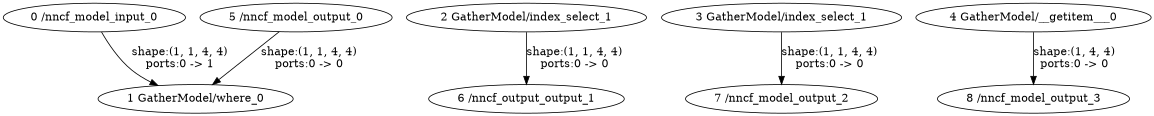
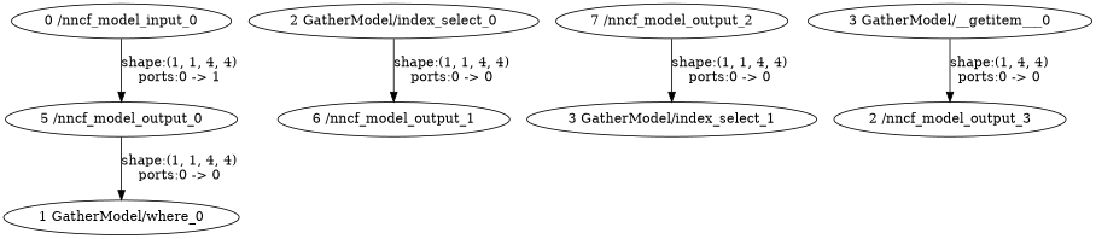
  strict digraph {
    node [type=nncf_model_output]
    edge [style=solid]
    "0 /nncf_model_input_0" [type=nncf_model_input]
    "1 GatherModel/where_0" [type=where]
-   "2 GatherModel/index_select_0" [type=index_select label="2 GatherModel/index_select_1"]
-   "6 /nncf_model_output_1" [label="6 /nncf_output_output_1"]
+   "2 GatherModel/index_select_0" [type=index_select]
+   "6 /nncf_model_output_1"
    "3 GatherModel/index_select_1" [type=index_select]
    "7 /nncf_model_output_2"
-   "4 GatherModel/__getitem___0" [type=__getitem__]
-   "8 /nncf_model_output_3"
+   "4 GatherModel/__getitem___0" [type=__getitem__ label="3 GatherModel/__getitem___0"]
+   "8 /nncf_model_output_3" [label="2 /nncf_model_output_3"]
    "5 /nncf_model_output_0"
-   "0 /nncf_model_input_0" -> "1 GatherModel/where_0" [label="shape:(1, 1, 4, 4)\nports:0 -> 1"]
+   "0 /nncf_model_input_0" -> "5 /nncf_model_output_0" [label="shape:(1, 1, 4, 4)\nports:0 -> 1"]
    "2 GatherModel/index_select_0" -> "6 /nncf_model_output_1" [label="shape:(1, 1, 4, 4)\nports:0 -> 0"]
-   "3 GatherModel/index_select_1" -> "7 /nncf_model_output_2" [label="shape:(1, 1, 4, 4)\nports:0 -> 0"]
+   "7 /nncf_model_output_2" -> "3 GatherModel/index_select_1" [label="shape:(1, 1, 4, 4)\nports:0 -> 0"]
    "4 GatherModel/__getitem___0" -> "8 /nncf_model_output_3" [label="shape:(1, 4, 4)\nports:0 -> 0"]
    "5 /nncf_model_output_0" -> "1 GatherModel/where_0" [label="shape:(1, 1, 4, 4)\nports:0 -> 0"]
  }
